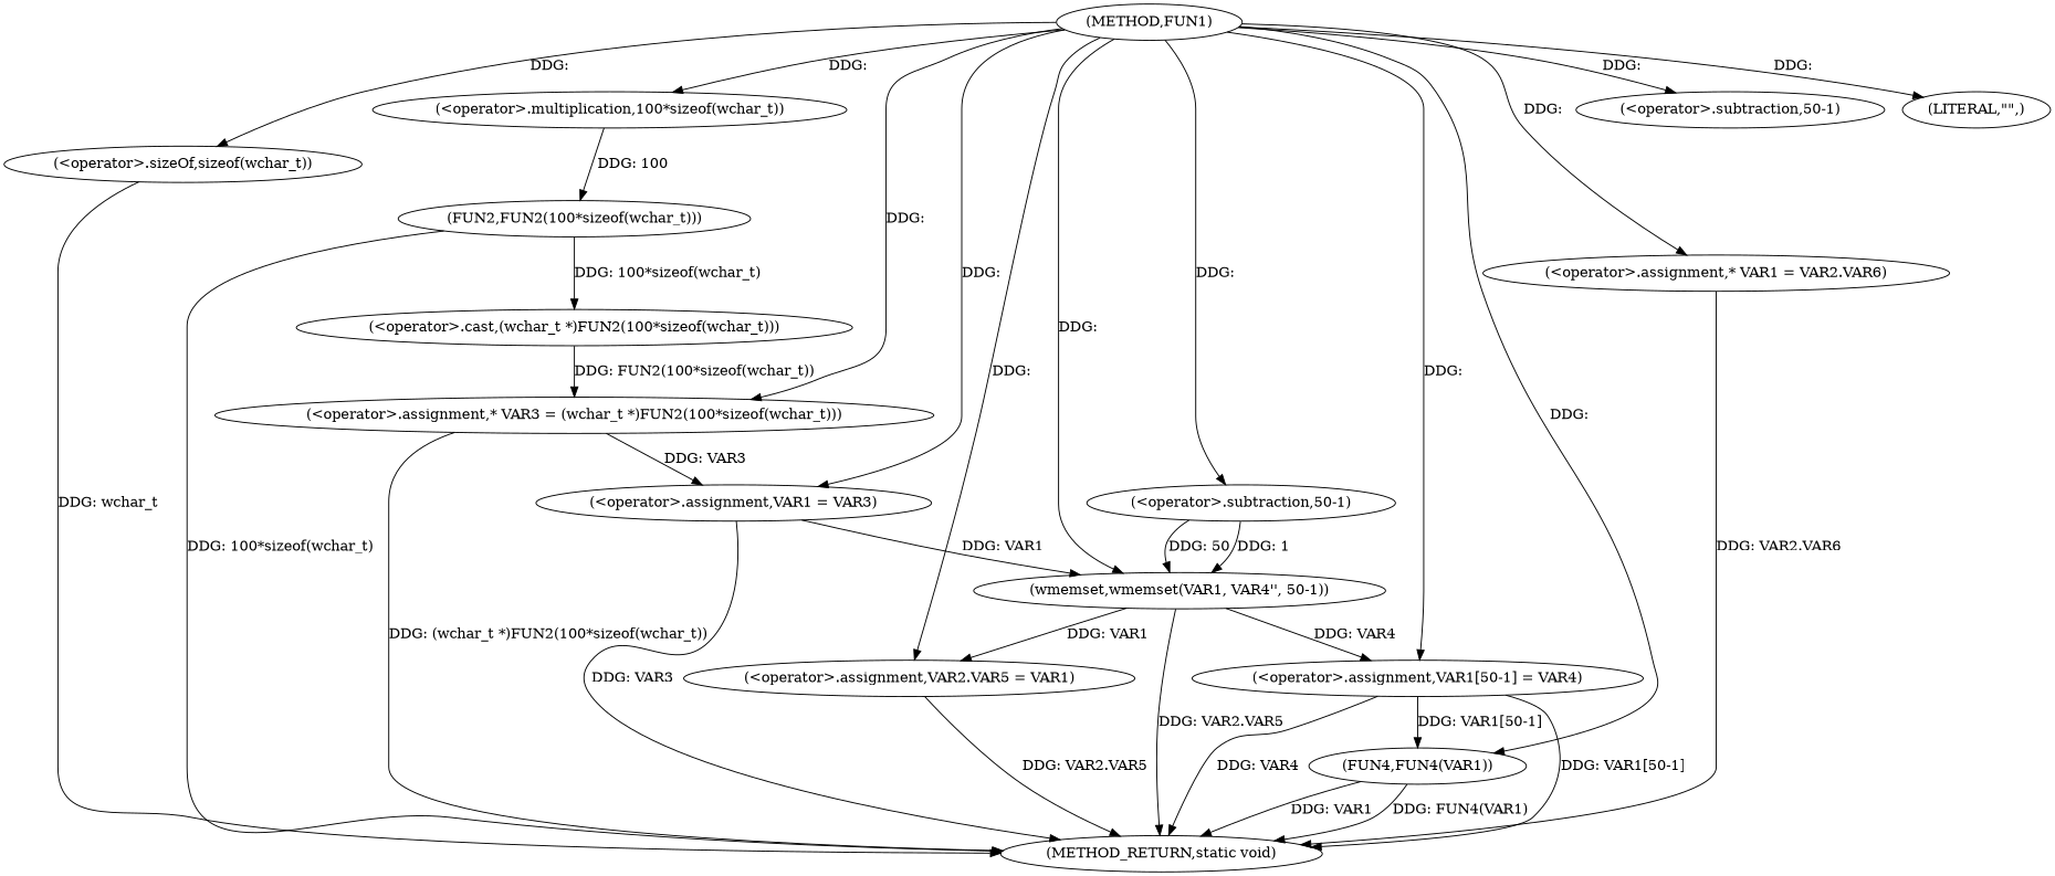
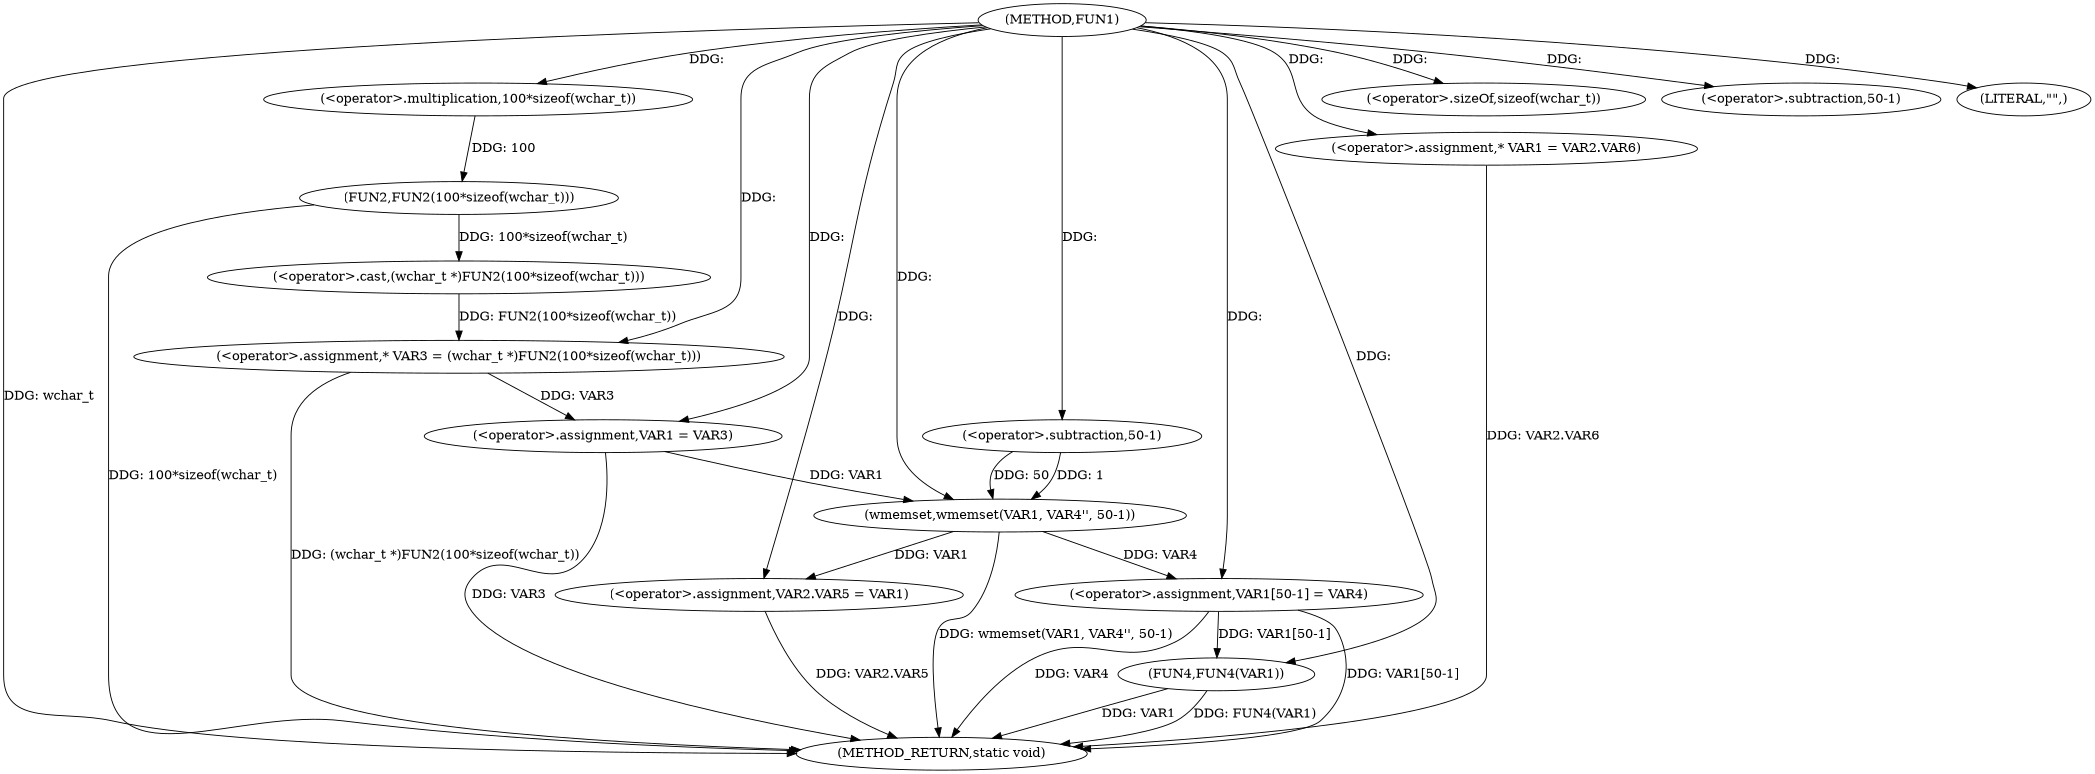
  digraph {
    n1 [label="(METHOD,FUN1)"]
    n2 [label="(<operator>.assignment,* VAR3 = (wchar_t *)FUN2(100*sizeof(wchar_t)))"]
    n3 [label="(<operator>.multiplication,100*sizeof(wchar_t))"]
    n4 [label="(<operator>.sizeOf,sizeof(wchar_t))"]
    n5 [label="(<operator>.assignment,VAR1 = VAR3)"]
    n6 [label="(wmemset,wmemset(VAR1, VAR4'', 50-1))"]
    n7 [label="(<operator>.subtraction,50-1)"]
    n8 [label="(<operator>.assignment,VAR1[50-1] = VAR4)"]
    n9 [label="(<operator>.subtraction,50-1)"]
    n10 [label="(<operator>.assignment,VAR2.VAR5 = VAR1)"]
    n11 [label="(<operator>.assignment,* VAR1 = VAR2.VAR6)"]
    n12 [label="(LITERAL,\"\",)"]
    n13 [label="(FUN4,FUN4(VAR1))"]
    n14 [label="(METHOD_RETURN,static void)"]
    n15 [label="(FUN2,FUN2(100*sizeof(wchar_t)))"]
    n16 [label="(<operator>.cast,(wchar_t *)FUN2(100*sizeof(wchar_t)))"]
    n1 -> n2 [label="DDG: "]
    n1 -> n3 [label="DDG: "]
    n1 -> n4 [label="DDG: "]
    n1 -> n5 [label="DDG: "]
    n1 -> n6 [label="DDG: "]
    n1 -> n7 [label="DDG: "]
    n1 -> n8 [label="DDG: "]
    n1 -> n9 [label="DDG: "]
    n1 -> n10 [label="DDG: "]
    n1 -> n11 [label="DDG: "]
    n1 -> n12 [label="DDG: "]
    n1 -> n13 [label="DDG: "]
    n2 -> n5 [label="DDG: VAR3"]
    n2 -> n14 [label="DDG: (wchar_t *)FUN2(100*sizeof(wchar_t))"]
    n3 -> n15 [label="DDG: 100"]
-   n4 -> n14 [label="DDG: wchar_t"]
+   n1 -> n14 [label="DDG: wchar_t"]
    n5 -> n6 [label="DDG: VAR1"]
    n5 -> n14 [label="DDG: VAR3"]
    n6 -> n8 [label="DDG: VAR4"]
    n6 -> n10 [label="DDG: VAR1"]
-   n6 -> n14 [label="DDG: VAR2.VAR5"]
+   n6 -> n14 [label="DDG: wmemset(VAR1, VAR4'', 50-1)"]
    n7 -> n6 [label="DDG: 50"]
    n7 -> n6 [label="DDG: 1"]
    n8 -> n13 [label="DDG: VAR1[50-1]"]
    n8 -> n14 [label="DDG: VAR4"]
    n8 -> n14 [label="DDG: VAR1[50-1]"]
    n10 -> n14 [label="DDG: VAR2.VAR5"]
    n11 -> n14 [label="DDG: VAR2.VAR6"]
    n13 -> n14 [label="DDG: VAR1"]
    n13 -> n14 [label="DDG: FUN4(VAR1)"]
    n15 -> n14 [label="DDG: 100*sizeof(wchar_t)"]
    n15 -> n16 [label="DDG: 100*sizeof(wchar_t)"]
    n16 -> n2 [label="DDG: FUN2(100*sizeof(wchar_t))"]
  }
